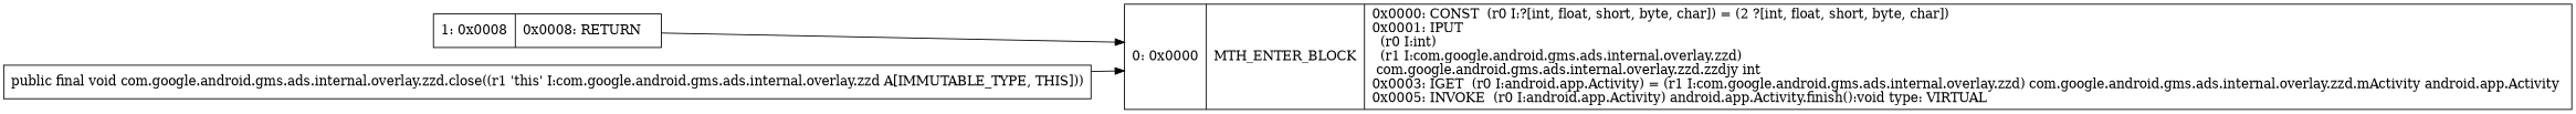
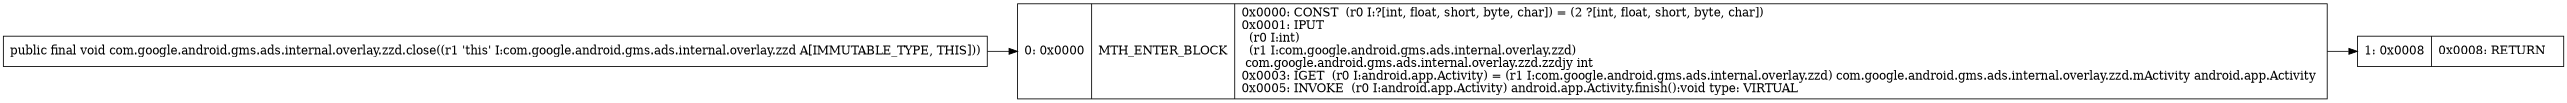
  digraph {
    rankdir=LR
    node [shape=record]
    n1 [label="{0\:\ 0x0000|MTH_ENTER_BLOCK\l|0x0000: CONST  (r0 I:?[int, float, short, byte, char]) = (2 ?[int, float, short, byte, char]) \l0x0001: IPUT  \l  (r0 I:int)\l  (r1 I:com.google.android.gms.ads.internal.overlay.zzd)\l com.google.android.gms.ads.internal.overlay.zzd.zzdjy int \l0x0003: IGET  (r0 I:android.app.Activity) = (r1 I:com.google.android.gms.ads.internal.overlay.zzd) com.google.android.gms.ads.internal.overlay.zzd.mActivity android.app.Activity \l0x0005: INVOKE  (r0 I:android.app.Activity) android.app.Activity.finish():void type: VIRTUAL \l}"]
    n2 [label="{1\:\ 0x0008|0x0008: RETURN   \l}"]
    n3 [label="{public final void com.google.android.gms.ads.internal.overlay.zzd.close((r1 'this' I:com.google.android.gms.ads.internal.overlay.zzd A[IMMUTABLE_TYPE, THIS])) }"]
-   n2 -> n1
+   n1 -> n2
    n3 -> n1
  }
